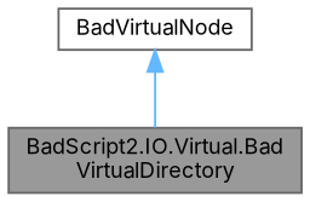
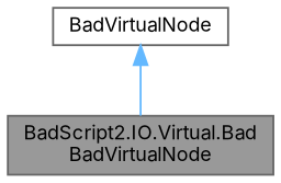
  digraph {
    fontname=Inter
    node [color=gray40 fontname=Inter fontsize=10 shape=box style=filled]
-   n1 [fillcolor=grey60 fontcolor=black height=0.2 label="BadScript2.IO.Virtual.Bad\lVirtualDirectory" width=0.4]
+   n1 [fillcolor=grey60 fontcolor=black height=0.2 label="BadScript2.IO.Virtual.Bad\lBadVirtualNode" width=0.4]
    n2 [fillcolor=white height=0.2 label=BadVirtualNode width=0.4]
    n2 -> n1 [color=steelblue1 dir=back fontname=Inter fontsize=10 labelfontname=Helvetica labelfontsize=10 style=solid]
  }
